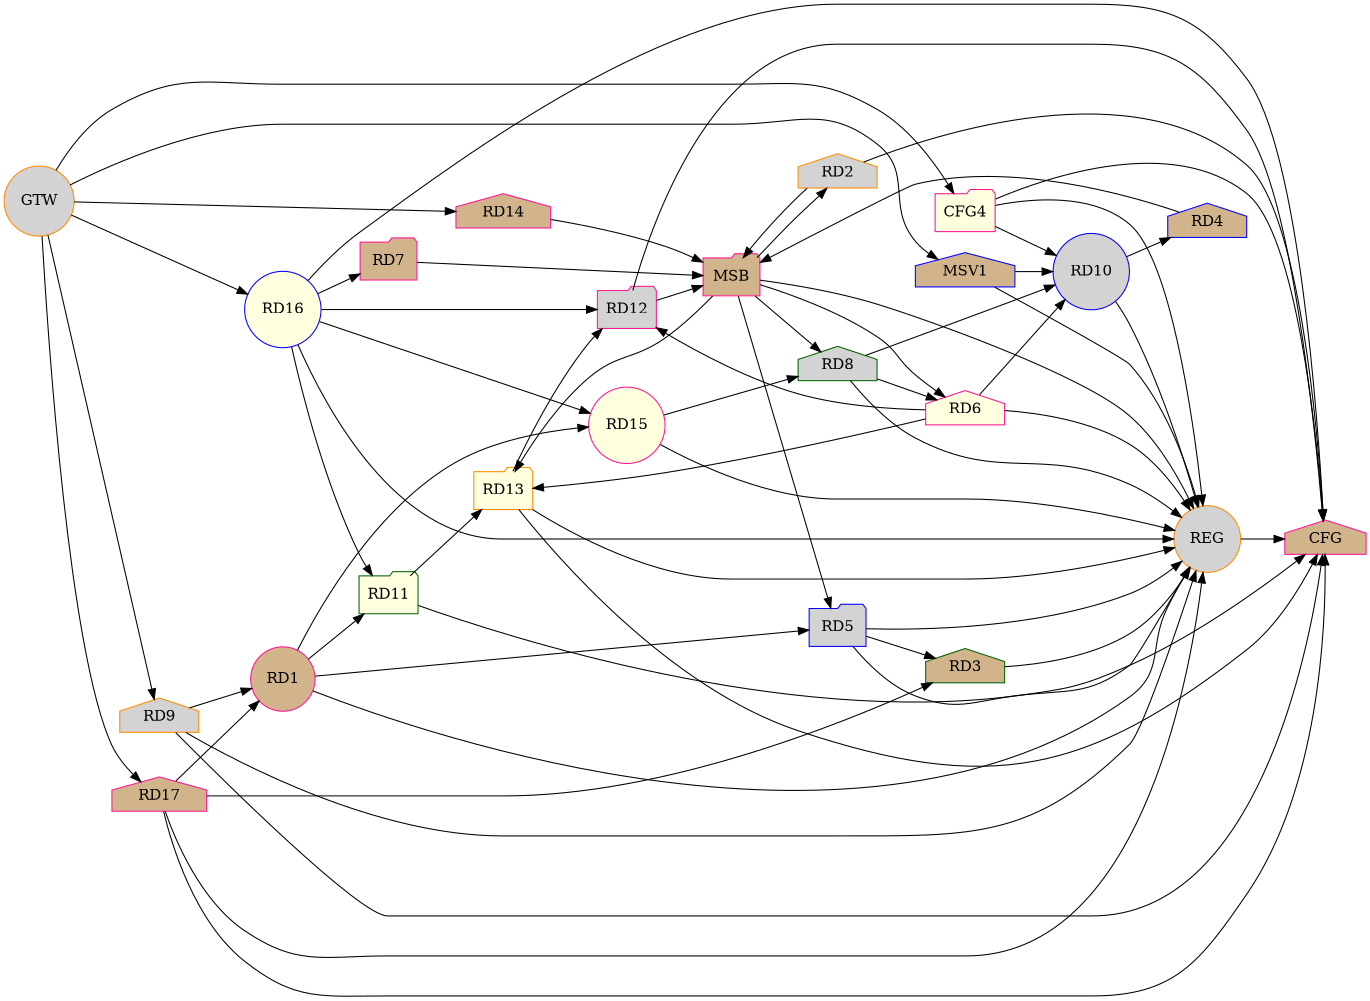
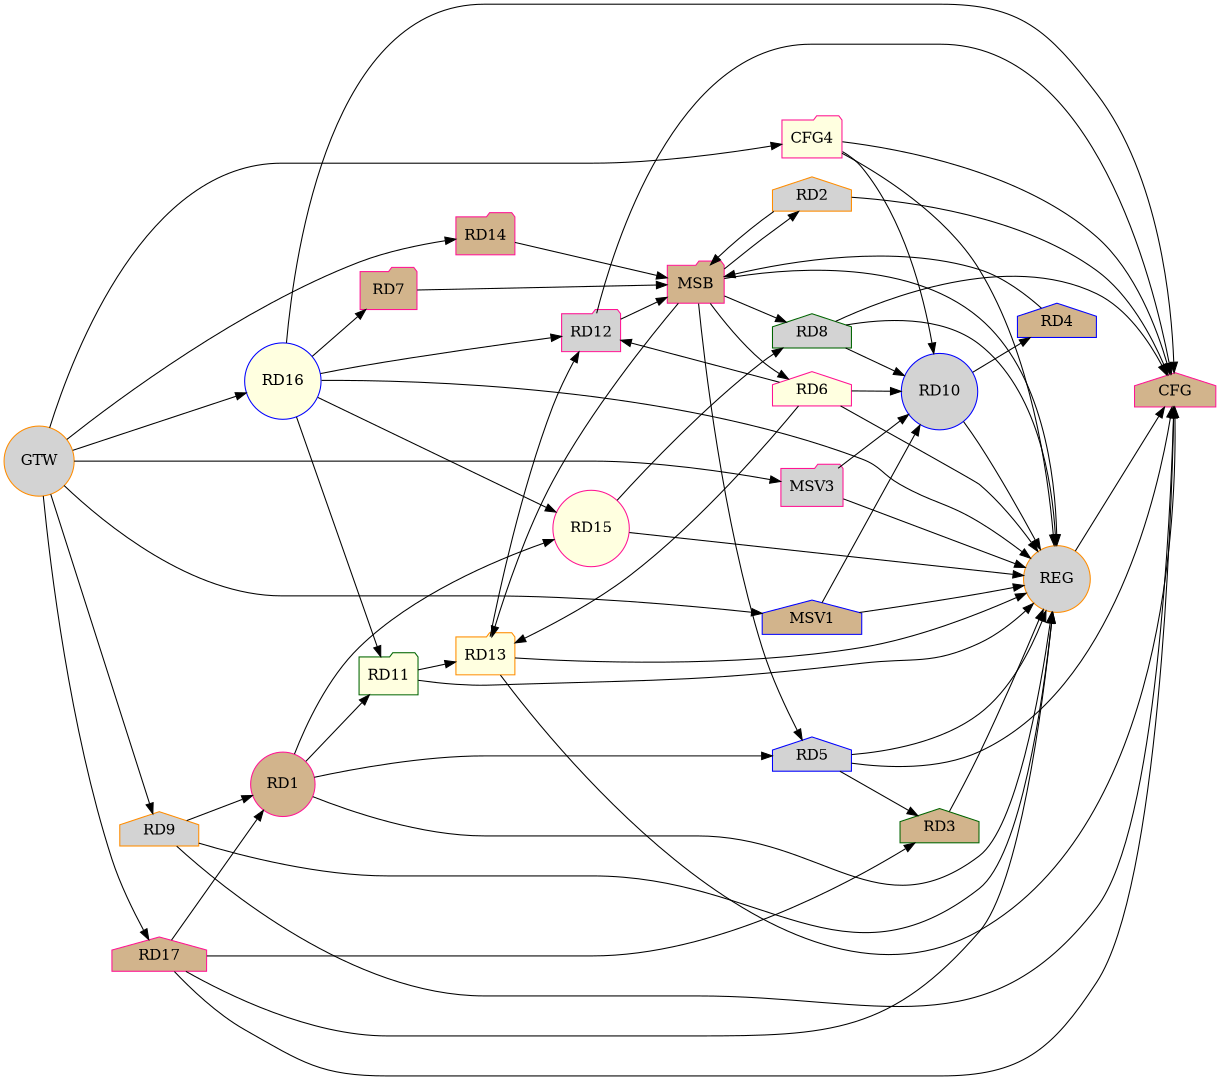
  strict digraph {
    rankdir=LR
    node [color=deeppink fillcolor=tan shape=folder style=filled]
    n1 [label=RD1 shape=circle]
-   n2 [color=blue fillcolor=lightgrey label=RD5]
+   n2 [color=blue fillcolor=lightgrey label=RD5 shape=house]
    n3 [color=darkgreen fillcolor=lightyellow label=RD11]
    n4 [fillcolor=lightyellow label=RD15 shape=circle]
    n5 [color=darkorange fillcolor=lightgrey label=REG shape=circle]
    n6 [label=CFG shape=house]
    n7 [color=darkgreen label=RD3 shape=house]
    n8 [color=blue fillcolor=lightgrey label=RD10 shape=circle]
    n9 [color=blue label=RD4 shape=house]
    n10 [color=darkorange fillcolor=lightyellow label=RD13]
    n11 [color=darkgreen fillcolor=lightgrey label=RD8 shape=house]
    n12 [color=darkorange fillcolor=lightgrey label=RD2 shape=house]
    n13 [label=MSB]
    n14 [fillcolor=lightyellow label=RD6 shape=house]
    n15 [fillcolor=lightgrey label=RD12]
    n16 [label=RD7]
    n17 [color=darkorange fillcolor=lightgrey label=RD9 shape=house]
-   n18 [label=RD14 shape=house]
+   n18 [label=RD14]
    n19 [color=blue fillcolor=lightyellow label=RD16 shape=circle]
    n20 [label=RD17 shape=house]
    n21 [color=darkorange fillcolor=lightgrey label=GTW shape=circle]
    n22 [color=blue label=MSV1 shape=house]
+   n23 [fillcolor=lightgrey label=MSV3]
    n24 [fillcolor=lightyellow label=CFG4]
    n1 -> n2
    n1 -> n3
    n1 -> n4
    n1 -> n5
    n2 -> n5
    n2 -> n6
    n2 -> n7
    n3 -> n5
    n3 -> n10
    n4 -> n5
    n4 -> n11
    n5 -> n6
    n7 -> n5
    n8 -> n5
    n8 -> n9
    n9 -> n13
    n10 -> n5
    n10 -> n6
    n10 -> n15
    n11 -> n5
-   n11 -> n14
+   n11 -> n6
    n11 -> n8
    n12 -> n6
    n12 -> n13
    n13 -> n2
    n13 -> n5
    n13 -> n10
    n13 -> n11
    n13 -> n12
    n13 -> n14
    n14 -> n5
    n14 -> n8
    n14 -> n10
    n14 -> n15
    n15 -> n6
    n15 -> n13
    n16 -> n13
    n17 -> n1
    n17 -> n5
    n17 -> n6
    n18 -> n13
    n19 -> n3
    n19 -> n4
    n19 -> n5
    n19 -> n6
    n19 -> n15
    n19 -> n16
    n20 -> n1
    n20 -> n5
    n20 -> n6
    n20 -> n7
    n21 -> n17
    n21 -> n18
    n21 -> n19
    n21 -> n20
    n21 -> n22
+   n21 -> n23
    n21 -> n24
    n22 -> n5
    n22 -> n8
+   n23 -> n5
+   n23 -> n8
    n24 -> n5
    n24 -> n6
    n24 -> n8
  }
